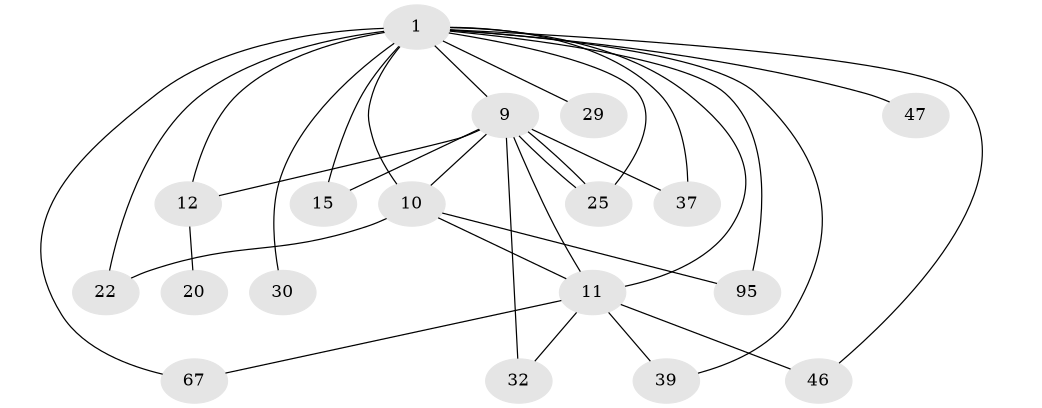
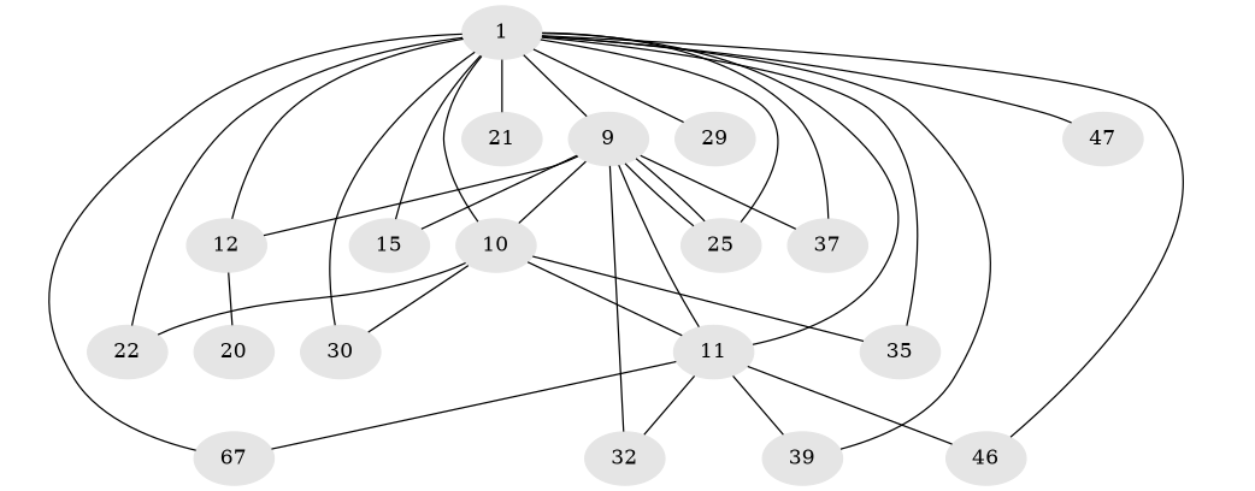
  graph {
    node [color=gray90 style=filled]
    1 [super="+2+3"]
    9 [super="+27"]
    10 [super="+13+23+65"]
    11 [super="+38"]
    12 [super="+50"]
    15
    n7 [label=67]
+   21 [super="+43+42+28"]
    22
    29
    30 [super="+52"]
-   35 [label=95]
+   35
    37
    39
    46
    47 [super="+48"]
    25
    32
    20 [super="+24"]
    1 -- 9 [weight=13]
    1 -- 10 [weight=12]
    1 -- 11 [weight=2]
    1 -- 12 [weight=2]
    1 -- 15
    1 -- n7
+   1 -- 21 [weight=5]
    1 -- 22
    1 -- 29 [weight=2]
    1 -- 30 [weight=4]
    1 -- 35
    1 -- 37
    1 -- 39
    1 -- 46
    1 -- 47 [weight=2]
    1 -- 25 [weight=2]
    9 -- 10 [weight=2]
    9 -- 11
    9 -- 12
    9 -- 15
    9 -- 37
    9 -- 25
    9 -- 25
    9 -- 32
    10 -- 11
    10 -- 22
+   10 -- 30
    10 -- 35
    11 -- n7
    11 -- 39
    11 -- 46
    11 -- 32
    12 -- 20
  }
